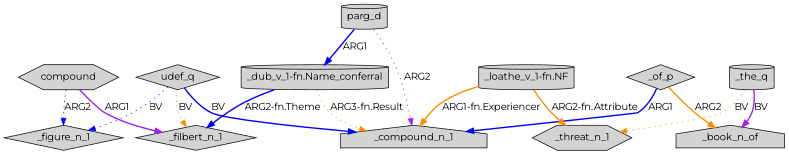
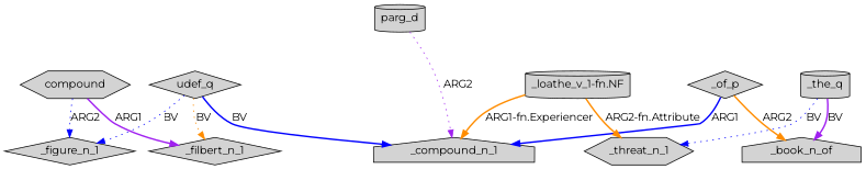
  digraph {
    fontname=Montserrat
    node [fontname=Montserrat shape=diamond style=filled]
    edge [color=blue fontname=Montserrat style=bold]
    n1 [label=_compound_n_1 shape=house]
    udef_q
    _figure_n_1
    _filbert_n_1
    _the_q [shape=cylinder]
    _threat_n_1 [shape=hexagon]
    _book_n_of [shape=house]
    _of_p
    "_loathe_v_1-fn.NF" [shape=cylinder]
-   "_dub_v_1-fn.Name_conferral" [shape=cylinder]
    compound [shape=hexagon]
    parg_d [shape=cylinder]
    udef_q -> n1 [label=BV]
    udef_q -> _figure_n_1 [label=BV style=dotted]
    udef_q -> _filbert_n_1 [color=darkorange label=BV style=dotted]
-   _the_q -> _threat_n_1 [color=darkorange label=BV style=dotted]
+   _the_q -> _threat_n_1 [label=BV style=dotted]
    _the_q -> _book_n_of [color=purple label=BV]
    _of_p -> n1 [label=ARG1]
    _of_p -> _book_n_of [color=darkorange label=ARG2]
    "_loathe_v_1-fn.NF" -> n1 [color=darkorange label="ARG1-fn.Experiencer"]
    "_loathe_v_1-fn.NF" -> _threat_n_1 [color=darkorange label="ARG2-fn.Attribute"]
-   "_dub_v_1-fn.Name_conferral" -> n1 [color=darkorange label="ARG3-fn.Result" style=dotted]
-   "_dub_v_1-fn.Name_conferral" -> _filbert_n_1 [label="ARG2-fn.Theme"]
    compound -> _figure_n_1 [label=ARG2 style=dotted]
    compound -> _filbert_n_1 [color=purple label=ARG1]
    parg_d -> n1 [color=purple label=ARG2 style=dotted]
-   parg_d -> "_dub_v_1-fn.Name_conferral" [label=ARG1]
  }
